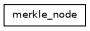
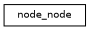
  digraph {
    rankdir=LR
-   n1 [color=black fillcolor=white fontname=Helvetica fontsize=10 height=0.2 label=merkle_node shape=record style=filled width=0.4]
+   n1 [color=black fillcolor=white fontname=Helvetica fontsize=10 height=0.2 label=node_node shape=record style=filled width=0.4]
  }
